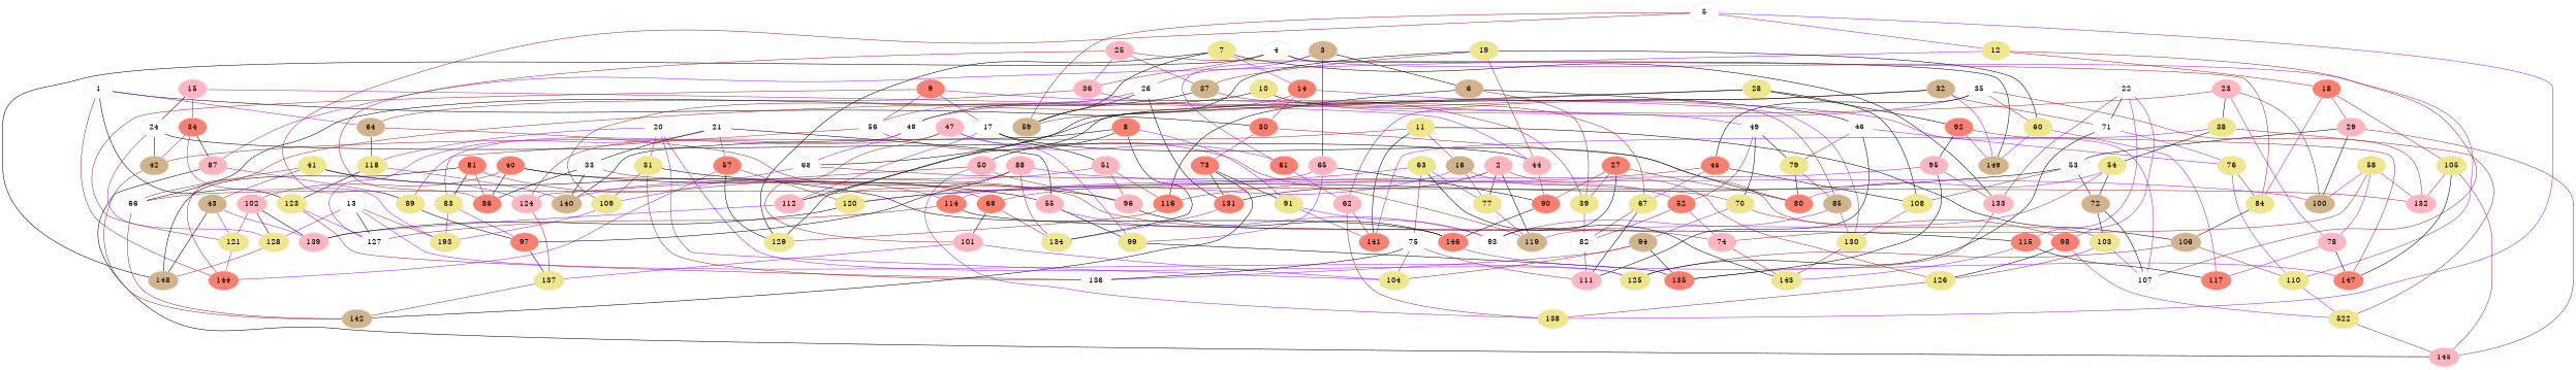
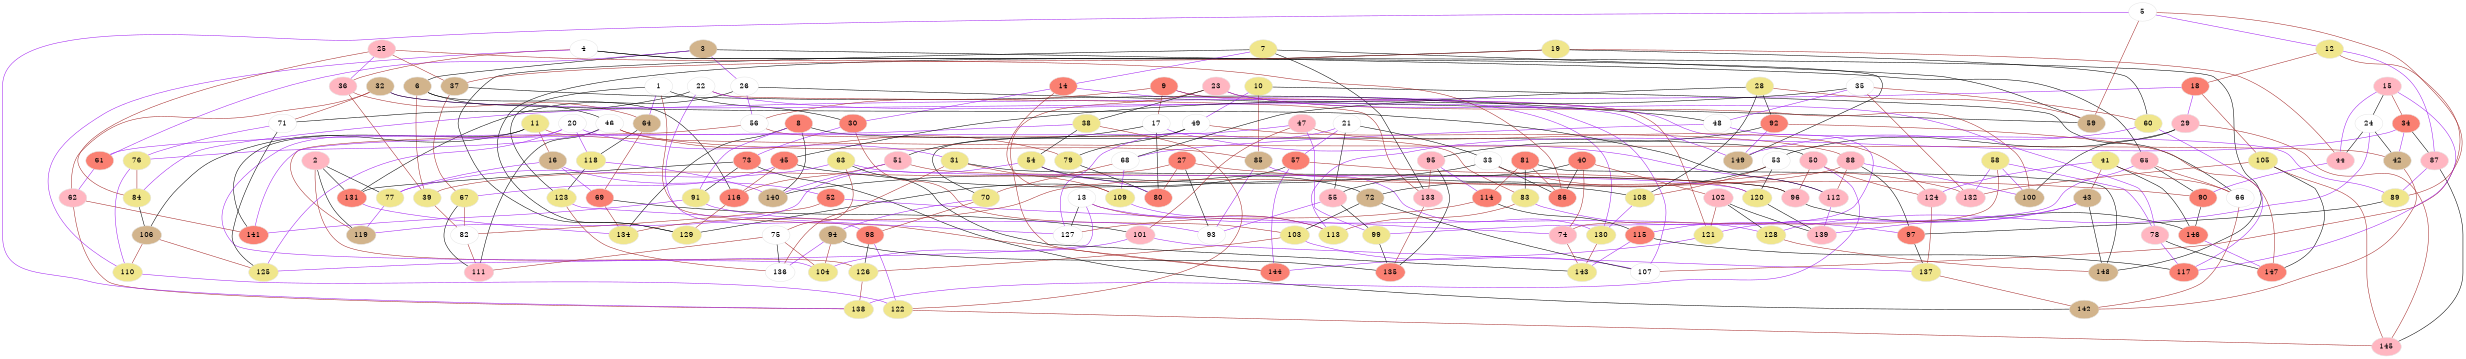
  graph {
    node [color=gray90 fillcolor=khaki style=filled]
    edge [color=brown]
    1 [fillcolor=white]
    30 [fillcolor=salmon]
    64 [fillcolor=tan]
    123
    144 [fillcolor=salmon]
    73 [fillcolor=salmon]
    103
    69 [fillcolor=salmon]
    118
    127 [fillcolor=white]
    136 [fillcolor=white]
    2 [fillcolor=lightpink]
    77
    119 [fillcolor=tan]
    126
    131 [fillcolor=salmon]
    138
    134
    3 [fillcolor=tan]
    6 [fillcolor=tan]
    26 [fillcolor=white]
    61 [fillcolor=salmon]
    65 [fillcolor=lightpink]
    39
    46 [fillcolor=white]
    116 [fillcolor=salmon]
    59 [fillcolor=tan]
    56 [fillcolor=white]
    62 [fillcolor=lightpink]
    66 [fillcolor=white]
    90 [fillcolor=salmon]
    99
    4 [fillcolor=white]
    36 [fillcolor=lightpink]
    110
    148 [fillcolor=tan]
    149 [fillcolor=tan]
-   122 [label=522]
+   122
    5 [fillcolor=white]
    12
    89
    107 [fillcolor=white]
    18 [fillcolor=salmon]
    87 [fillcolor=lightpink]
    97 [fillcolor=salmon]
    82 [fillcolor=white]
    76
    79
    111 [fillcolor=lightpink]
    129
    7
    14 [fillcolor=salmon]
    133 [fillcolor=lightpink]
    109
    130
    135 [fillcolor=salmon]
    8 [fillcolor=salmon]
    50 [fillcolor=lightpink]
    91
    140 [fillcolor=tan]
    96 [fillcolor=lightpink]
    124 [fillcolor=lightpink]
    141 [fillcolor=salmon]
    93 [fillcolor=white]
    9 [fillcolor=salmon]
    17 [fillcolor=white]
    121
    51 [fillcolor=lightpink]
    80 [fillcolor=salmon]
    112 [fillcolor=lightpink]
    83
    49 [fillcolor=white]
    10
    85 [fillcolor=tan]
    52 [fillcolor=salmon]
    70
    142 [fillcolor=tan]
    16 [fillcolor=tan]
    11
    42 [fillcolor=tan]
    106 [fillcolor=tan]
    125
    29 [fillcolor=lightpink]
    84
    105
    145 [fillcolor=lightpink]
    13 [fillcolor=white]
-   113 [label=193]
+   113
    128
    143
    15 [fillcolor=lightpink]
    24 [fillcolor=white]
    34 [fillcolor=salmon]
    44 [fillcolor=lightpink]
    117 [fillcolor=salmon]
    74 [fillcolor=lightpink]
    101 [fillcolor=lightpink]
    139 [fillcolor=lightpink]
    100 [fillcolor=tan]
    53 [fillcolor=white]
    132 [fillcolor=lightpink]
    147 [fillcolor=salmon]
    19
    37 [fillcolor=tan]
    60
    48 [fillcolor=white]
    67
    20 [fillcolor=white]
    31
    104
    21 [fillcolor=white]
    33 [fillcolor=white]
    55 [fillcolor=lightpink]
    57 [fillcolor=salmon]
    86 [fillcolor=salmon]
    120
    22 [fillcolor=white]
    71 [fillcolor=white]
    98 [fillcolor=salmon]
    115 [fillcolor=salmon]
    23 [fillcolor=lightpink]
    38
    78 [fillcolor=lightpink]
    54
    25 [fillcolor=lightpink]
    27 [fillcolor=salmon]
    146 [fillcolor=salmon]
    28
    68 [fillcolor=white]
    92 [fillcolor=salmon]
    108
    95 [fillcolor=lightpink]
    72 [fillcolor=tan]
    32 [fillcolor=tan]
    35 [fillcolor=white]
    45 [fillcolor=salmon]
    40 [fillcolor=salmon]
    102 [fillcolor=lightpink]
    41
    43 [fillcolor=tan]
    137
    47 [fillcolor=lightpink]
    94 [fillcolor=tan]
    58
    63
    75 [fillcolor=white]
    81 [fillcolor=salmon]
    114 [fillcolor=salmon]
    88 [fillcolor=lightpink]
    1 -- 30 [color=black]
    1 -- 64 [color=purple]
    1 -- 123 [color=black]
    1 -- 144
    30 -- 73 [color=purple]
    30 -- 103
    64 -- 69
    64 -- 118 [color=black]
    123 -- 127 [color=purple]
    123 -- 136
    73 -- 131 [color=black]
    73 -- 91 [color=black]
    73 -- 142 [color=black]
    103 -- 126
    103 -- 107 [color=purple]
    69 -- 134
    69 -- 101 [color=black]
    118 -- 123 [color=black]
    118 -- 140 [color=purple]
    2 -- 77 [color=black]
    2 -- 119 [color=black]
    2 -- 126
    2 -- 131 [color=black]
    77 -- 119 [color=purple]
    126 -- 138
    131 -- 134 [color=purple]
    3 -- 6 [color=black]
    3 -- 26 [color=purple]
    3 -- 61 [color=purple]
    3 -- 65 [color=black]
    6 -- 39
    6 -- 46 [color=black]
    6 -- 116 [color=black]
    26 -- 131 [color=black]
    26 -- 59 [color=black]
    26 -- 56 [color=purple]
    61 -- 62 [color=purple]
    65 -- 66
    65 -- 90 [color=black]
    65 -- 99 [color=purple]
    39 -- 82
    46 -- 76 [color=purple]
    46 -- 79
    46 -- 111 [color=black]
    116 -- 129
    56 -- 119
    56 -- 83
    62 -- 138
    62 -- 141
    66 -- 142
    90 -- 146 [color=black]
    99 -- 135 [color=black]
    4 -- 36
    4 -- 110 [color=purple]
    4 -- 148 [color=black]
    4 -- 149 [color=black]
    36 -- 64
    36 -- 39
    110 -- 122 [color=purple]
    122 -- 145
    5 -- 138 [color=purple]
    5 -- 59
    5 -- 12 [color=purple]
    5 -- 89
    12 -- 107
    12 -- 18
    12 -- 87 [color=purple]
    89 -- 97 [color=black]
    18 -- 29 [color=purple]
    18 -- 84 [color=purple]
    18 -- 105
    87 -- 89 [color=purple]
    87 -- 145 [color=black]
    97 -- 137 [color=black]
    82 -- 111
    76 -- 110 [color=purple]
    76 -- 84
    79 -- 80 [color=black]
-   79 -- 85
+   46 -- 85
    7 -- 59 [color=black]
    7 -- 129 [color=black]
    7 -- 14 [color=purple]
    7 -- 133 [color=black]
    14 -- 30 [color=purple]
    14 -- 109
    14 -- 130 [color=purple]
    133 -- 135
    109 -- 113 [color=purple]
    130 -- 143
    8 -- 134 [color=black]
    8 -- 50 [color=black]
    8 -- 91 [color=purple]
    8 -- 140 [color=black]
    50 -- 138 [color=purple]
    50 -- 96
    50 -- 124
    91 -- 141 [color=purple]
    91 -- 93 [color=purple]
    96 -- 146 [color=black]
    124 -- 137
    9 -- 56
    9 -- 107 [color=purple]
    9 -- 17
    9 -- 121
    17 -- 51 [color=black]
    17 -- 80 [color=black]
    17 -- 112 [color=purple]
    121 -- 144 [color=purple]
    51 -- 116
    51 -- 140 [color=purple]
    51 -- 96
    112 -- 139 [color=purple]
    83 -- 97 [color=purple]
    83 -- 113
    49 -- 79 [color=black]
-   49 -- 52
+   49 -- 88
    49 -- 70 [color=black]
    10 -- 66 [color=black]
    10 -- 49 [color=purple]
    10 -- 85
    85 -- 130 [color=purple]
    85 -- 93 [color=purple]
    52 -- 82
    52 -- 74 [color=purple]
    70 -- 98
    70 -- 94 [color=purple]
    16 -- 69 [color=purple]
    16 -- 77 [color=purple]
    16 -- 52 [color=purple]
    11 -- 141 [color=black]
    11 -- 16
    11 -- 42
    11 -- 106 [color=black]
    42 -- 142
    106 -- 110
    106 -- 125
    29 -- 145
    29 -- 100 [color=black]
    29 -- 53 [color=black]
    84 -- 106 [color=black]
    105 -- 145
    105 -- 132
    105 -- 147 [color=black]
    13 -- 127 [color=black]
    13 -- 125 [color=purple]
    13 -- 113
    13 -- 128 [color=purple]
    128 -- 148
    15 -- 24 [color=black]
    15 -- 34
    15 -- 44 [color=purple]
+   15 -- 117 [color=purple]
    24 -- 42 [color=black]
    24 -- 128 [color=purple]
    24 -- 44 [color=black]
    34 -- 87 [color=black]
    34 -- 42 [color=purple]
    34 -- 113 [color=purple]
    44 -- 90 [color=purple]
    74 -- 143
    101 -- 104 [color=purple]
    101 -- 137 [color=purple]
    53 -- 120 [color=black]
    53 -- 108
    53 -- 72 [color=black]
    19 -- 129 [color=black]
    19 -- 44
    19 -- 37
    19 -- 60 [color=black]
    37 -- 48 [color=black]
    37 -- 67
    60 -- 149 [color=purple]
    60 -- 117 [color=purple]
    48 -- 89 [color=purple]
    48 -- 68 [color=purple]
    67 -- 82
    67 -- 111 [color=black]
    20 -- 118 [color=purple]
    20 -- 125 [color=purple]
    20 -- 31 [color=purple]
    20 -- 104 [color=purple]
    31 -- 136
    31 -- 109
    31 -- 96 [color=black]
    21 -- 127 [color=purple]
    21 -- 33 [color=black]
    21 -- 55 [color=black]
    21 -- 57 [color=purple]
    33 -- 140 [color=black]
    33 -- 132
    33 -- 86 [color=black]
    55 -- 99 [color=black]
    55 -- 93 [color=purple]
    57 -- 144 [color=purple]
    57 -- 129 [color=black]
    57 -- 120
    120 -- 139 [color=black]
    22 -- 133
    22 -- 71 [color=black]
    22 -- 98 [color=purple]
    22 -- 115 [color=purple]
    71 -- 76 [color=purple]
    71 -- 125 [color=black]
    98 -- 126 [color=black]
    98 -- 122 [color=purple]
    115 -- 143 [color=purple]
    115 -- 117 [color=black]
    23 -- 144
    23 -- 100
    23 -- 38 [color=black]
    23 -- 78 [color=purple]
    38 -- 122
    38 -- 141 [color=purple]
    38 -- 54 [color=black]
    78 -- 117 [color=purple]
    78 -- 147 [color=black]
    54 -- 119 [color=purple]
    54 -- 80 [color=purple]
    54 -- 72 [color=black]
    25 -- 36 [color=purple]
    25 -- 84
    25 -- 37
    25 -- 86
    27 -- 39
    27 -- 90
    27 -- 93 [color=black]
    27 -- 80
    146 -- 147 [color=purple]
    28 -- 59
    28 -- 68 [color=black]
    28 -- 92 [color=black]
    28 -- 108 [color=black]
    68 -- 109 [color=purple]
    68 -- 70
    92 -- 149 [color=purple]
    92 -- 147
    92 -- 95 [color=black]
    108 -- 130 [color=purple]
    95 -- 133
    95 -- 135 [color=black]
    95 -- 114 [color=purple]
    72 -- 103 [color=black]
    72 -- 107 [color=black]
    32 -- 62
    32 -- 149 [color=purple]
    32 -- 112 [color=black]
    32 -- 71
    35 -- 132
    35 -- 60
    35 -- 48 [color=purple]
    35 -- 45 [color=black]
    45 -- 116
    45 -- 67 [color=purple]
    45 -- 108 [color=black]
    40 -- 74
    40 -- 55 [color=black]
    40 -- 86 [color=black]
    40 -- 102
    102 -- 121
    102 -- 128 [color=black]
    102 -- 139 [color=black]
    41 -- 66
    41 -- 124 [color=purple]
    41 -- 146 [color=black]
    41 -- 43
    43 -- 148 [color=black]
    43 -- 121 [color=purple]
    43 -- 139 [color=purple]
    137 -- 142
    47 -- 61 [color=purple]
    47 -- 99 [color=purple]
    47 -- 124
    47 -- 101
    94 -- 136 [color=purple]
    94 -- 135 [color=black]
    94 -- 104
    58 -- 74
    58 -- 100 [color=purple]
    58 -- 132 [color=purple]
    58 -- 78 [color=purple]
    63 -- 77 [color=purple]
    63 -- 143 [color=black]
    63 -- 120 [color=purple]
    63 -- 75
    75 -- 136 [color=black]
    75 -- 111
    75 -- 104
    81 -- 148 [color=black]
    81 -- 83 [color=black]
    81 -- 86
    81 -- 114
    114 -- 127
    114 -- 115 [color=black]
    88 -- 134
    88 -- 97 [color=black]
    88 -- 112
    88 -- 100 [color=purple]
  }
